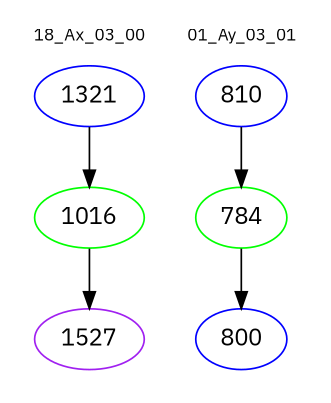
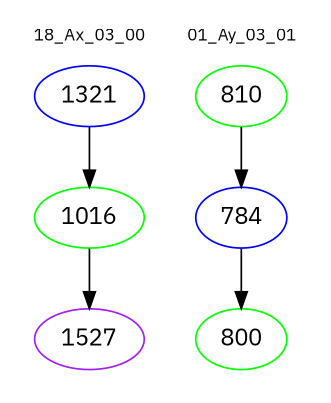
  digraph {
    fontname="IBM Plex Sans"
    node [color=blue fontname="IBM Plex Sans"]
    edge [color=black fontname="IBM Plex Sans"]
    n1 [label=1321]
    n2 [color=green label=1016]
    n3 [color=purple label=1527]
-   n4 [label=810]
-   n5 [color=green label=784]
-   n6 [label=800]
+   n4 [color=green label=810]
+   n5 [label=784]
+   n6 [color=green label=800]
    subgraph cluster_1 {
      color=white
      fontsize=10
      label="18_Ax_03_00"
      n1
      n2
      n3
    }
    subgraph cluster_2 {
      color=white
      fontsize=10
      label="01_Ay_03_01"
      n4
      n5
      n6
    }
    n1 -> n2
    n2 -> n3
    n4 -> n5
    n5 -> n6
  }
